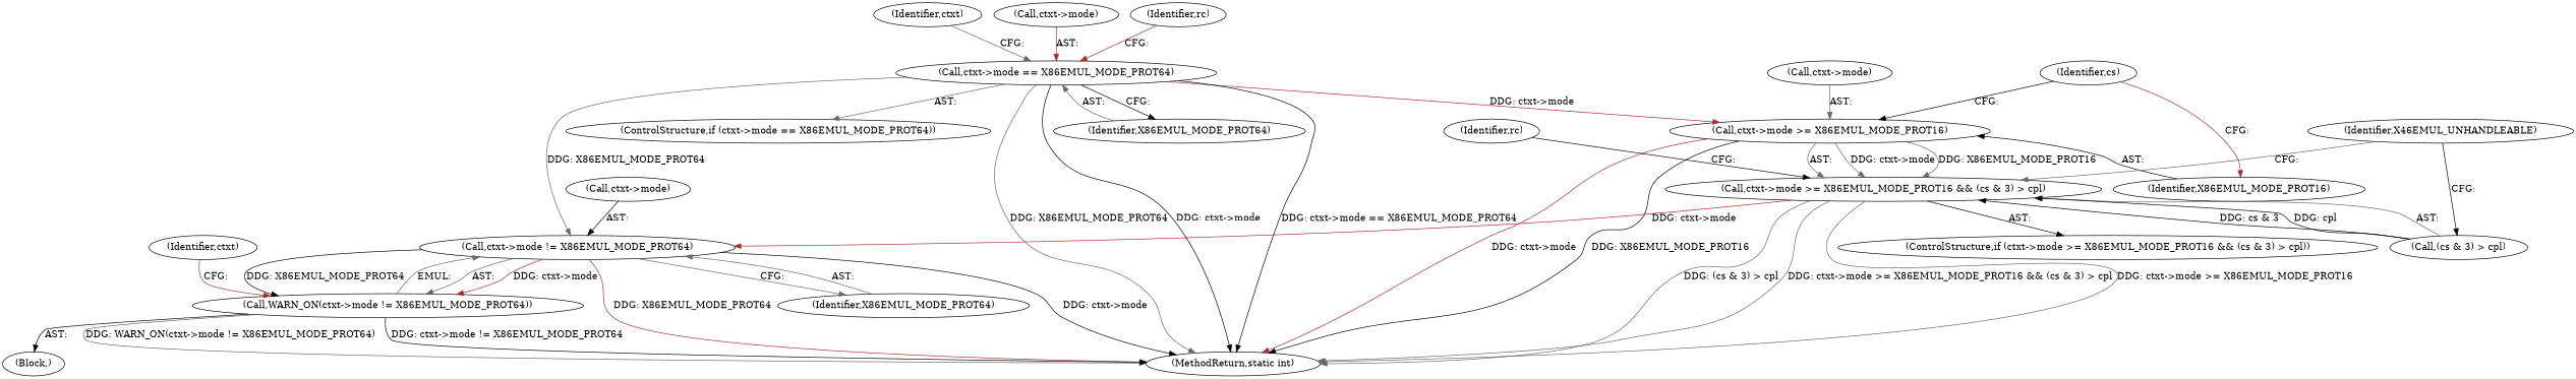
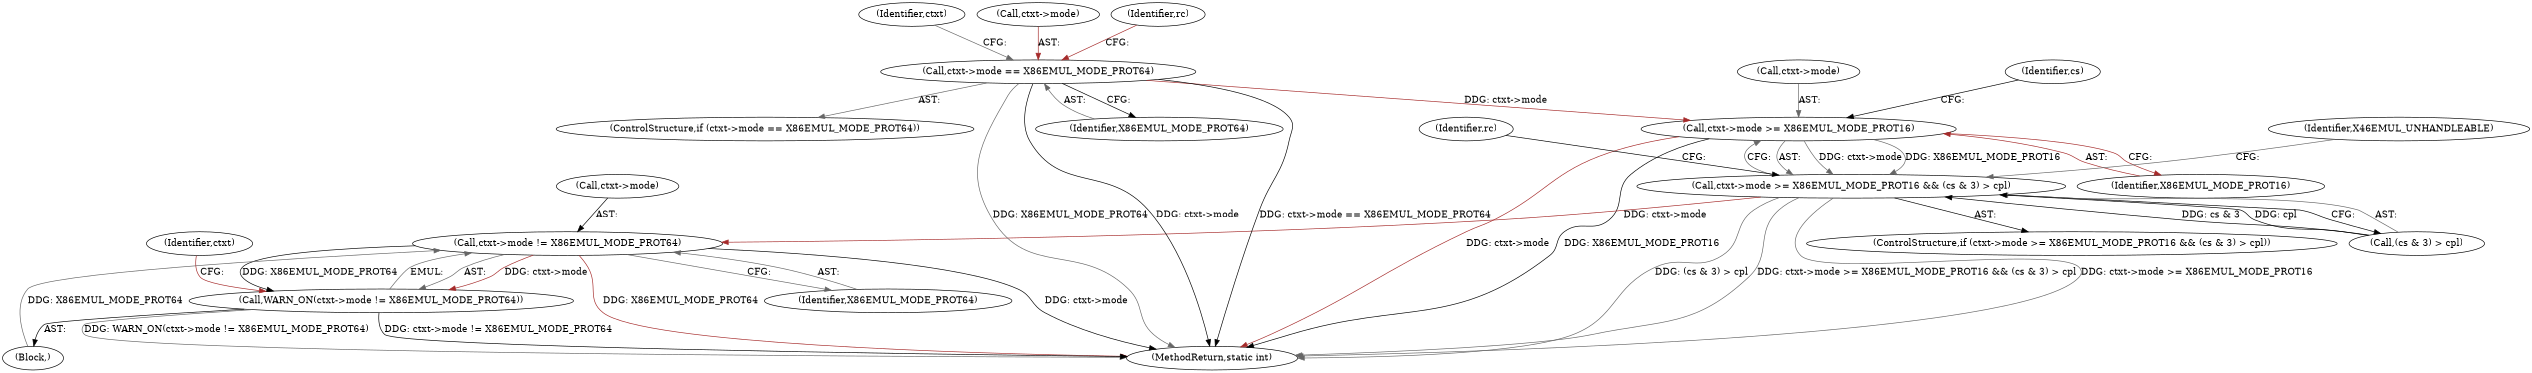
  digraph {
    edge [color=gray40]
    n1 [label="(Call,ctxt->mode >= X86EMUL_MODE_PROT16)"]
    n2 [label="(Call,ctxt->mode >= X86EMUL_MODE_PROT16 && (cs & 3) > cpl)"]
    n3 [label="(MethodReturn,static int)"]
    n4 [label="(Identifier,X86EMUL_MODE_PROT16)"]
    n5 [label="(Call,ctxt->mode != X86EMUL_MODE_PROT64)"]
    n6 [label="(Call,(cs & 3) > cpl)"]
    n7 [label="(ControlStructure,if (ctxt->mode >= X86EMUL_MODE_PROT16 && (cs & 3) > cpl))"]
    n8 [label="(Call,WARN_ON(ctxt->mode != X86EMUL_MODE_PROT64))"]
    n9 [label="(Identifier,X86EMUL_MODE_PROT64)"]
    n10 [label="(Call,ctxt->mode == X86EMUL_MODE_PROT64)"]
    n11 [label="(Identifier,X86EMUL_MODE_PROT64)"]
    n12 [label="(ControlStructure,if (ctxt->mode == X86EMUL_MODE_PROT64))"]
    n13 [label="(Block,)"]
    n14 [label="(Identifier,ctxt)"]
    n15 [label="(Identifier,X46EMUL_UNHANDLEABLE)"]
    n16 [label="(Identifier,cs)"]
    n17 [label="(Call,ctxt->mode)"]
    n18 [label="(Identifier,ctxt)"]
    n19 [label="(Call,ctxt->mode)"]
    n20 [label="(Identifier,rc)"]
    n21 [label="(Identifier,rc)"]
    n22 [label="(Call,ctxt->mode)"]
    n1 -> n2 [label="AST: "]
    n1 -> n2 [label="DDG: ctxt->mode"]
    n1 -> n2 [label="DDG: X86EMUL_MODE_PROT16"]
    n1 -> n3 [color=brown label="DDG: ctxt->mode"]
    n1 -> n3 [color=black label="DDG: X86EMUL_MODE_PROT16"]
-   n16 -> n4 [color=brown label="CFG: "]
+   n1 -> n4 [color=brown label="CFG: "]
+   n2 -> n1 [label="CFG: "]
    n2 -> n3 [label="DDG: (cs & 3) > cpl"]
    n2 -> n3 [label="DDG: ctxt->mode >= X86EMUL_MODE_PROT16 && (cs & 3) > cpl"]
    n2 -> n3 [label="DDG: ctxt->mode >= X86EMUL_MODE_PROT16"]
    n2 -> n5 [color=brown label="DDG: ctxt->mode"]
-   n15 -> n6 [color=black label="CFG: "]
+   n2 -> n6 [color=black label="CFG: "]
    n2 -> n7 [color=black label="AST: "]
-   n4 -> n1 [color=black label="AST: "]
+   n4 -> n1 [color=brown label="AST: "]
    n5 -> n3 [color=brown label="DDG: X86EMUL_MODE_PROT64"]
    n5 -> n3 [color=black label="DDG: ctxt->mode"]
    n5 -> n8 [label="AST: "]
    n5 -> n8 [color=brown label="DDG: ctxt->mode"]
    n5 -> n8 [color=black label="DDG: X86EMUL_MODE_PROT64"]
    n5 -> n9 [label="CFG: "]
    n6 -> n2 [label="AST: "]
    n6 -> n2 [color=black label="DDG: cs & 3"]
    n6 -> n2 [color=black label="DDG: cpl"]
    n8 -> n3 [label="DDG: WARN_ON(ctxt->mode != X86EMUL_MODE_PROT64)"]
    n8 -> n3 [color=black label="DDG: ctxt->mode != X86EMUL_MODE_PROT64"]
    n8 -> n5 [label="EMUL: "]
    n8 -> n13 [color=black label="AST: "]
    n9 -> n5 [label="AST: "]
    n10 -> n1 [color=brown label="DDG: ctxt->mode"]
    n10 -> n3 [label="DDG: X86EMUL_MODE_PROT64"]
    n10 -> n3 [color=black label="DDG: ctxt->mode"]
    n10 -> n3 [color=black label="DDG: ctxt->mode == X86EMUL_MODE_PROT64"]
-   n10 -> n5 [label="DDG: X86EMUL_MODE_PROT64"]
+   n13 -> n5 [label="DDG: X86EMUL_MODE_PROT64"]
    n10 -> n11 [color=black label="CFG: "]
    n10 -> n12 [label="AST: "]
    n11 -> n10 [label="AST: "]
    n14 -> n10 [label="CFG: "]
    n15 -> n2 [label="CFG: "]
    n16 -> n1 [color=black label="CFG: "]
    n17 -> n10 [color=brown label="AST: "]
    n18 -> n8 [color=brown label="CFG: "]
    n19 -> n5 [color=black label="AST: "]
    n20 -> n10 [color=brown label="CFG: "]
    n21 -> n2 [color=black label="CFG: "]
    n22 -> n1 [label="AST: "]
  }
